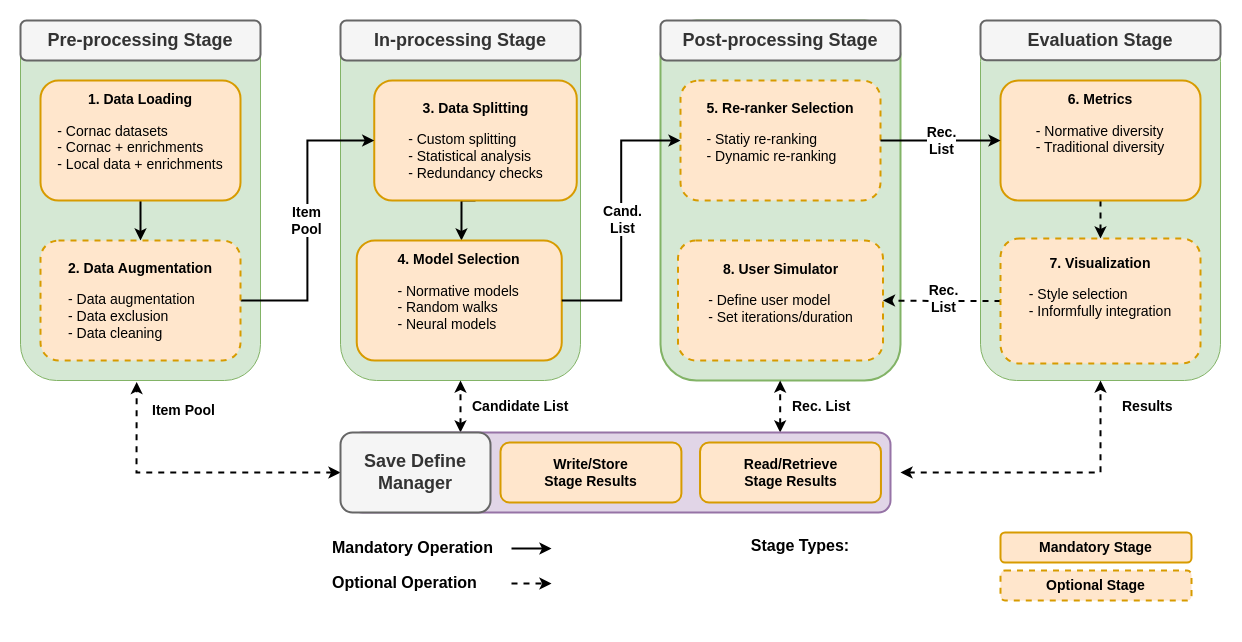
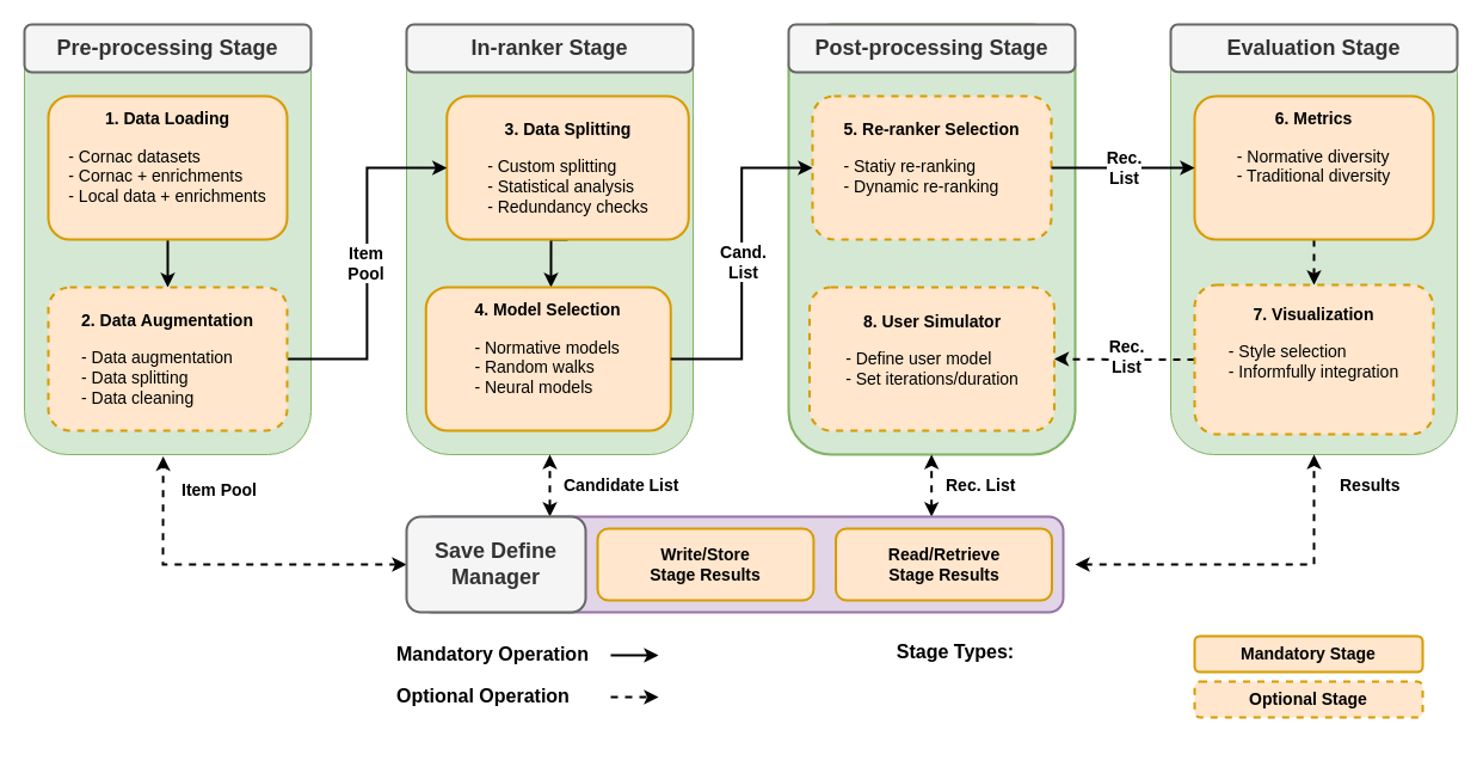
  <mxCell id="0" />
  <mxCell id="1" parent="0" />
  <mxCell id="2" value="" style="group;strokeWidth=2;" parent="1" vertex="1" connectable="0"><mxGeometry x="20" y="20" width="240" height="360" as="geometry" /></mxCell>
  <mxCell id="3" value="" style="rounded=1;whiteSpace=wrap;html=1;fillColor=#d5e8d4;strokeColor=#82b366;" parent="2" vertex="1"><mxGeometry width="240" height="360" as="geometry" /></mxCell>
  <mxCell id="4" value="&lt;b&gt;&lt;font style=&quot;font-size: 18px&quot;&gt;Pre-processing Stage&lt;/font&gt;&lt;/b&gt;" style="rounded=1;whiteSpace=wrap;html=1;fillColor=#f5f5f5;strokeColor=#666666;fontColor=#333333;strokeWidth=2;" parent="2" vertex="1"><mxGeometry width="240" height="40" as="geometry" /></mxCell>
  <mxCell id="5" value="" style="group;strokeWidth=2;" parent="1" vertex="1" connectable="0"><mxGeometry x="980" y="20" width="240" height="362" as="geometry" /></mxCell>
  <mxCell id="6" value="" style="rounded=1;whiteSpace=wrap;html=1;fillColor=#d5e8d4;strokeColor=#82b366;" parent="5" vertex="1"><mxGeometry y="4.96" width="240" height="355.04" as="geometry" /></mxCell>
  <mxCell id="7" value="&lt;b&gt;&lt;font style=&quot;font-size: 18px&quot;&gt;Evaluation Stage&lt;/font&gt;&lt;/b&gt;" style="rounded=1;whiteSpace=wrap;html=1;fillColor=#f5f5f5;strokeColor=#666666;fontColor=#333333;strokeWidth=2;" parent="5" vertex="1"><mxGeometry width="240" height="39.671" as="geometry" /></mxCell>
  <mxCell id="8" value="" style="group;strokeWidth=2;" parent="1" vertex="1" connectable="0"><mxGeometry x="660" y="20" width="240" height="360" as="geometry" /></mxCell>
  <mxCell id="9" value="" style="rounded=1;whiteSpace=wrap;html=1;fillColor=#d5e8d4;strokeColor=#82b366;strokeWidth=2;" parent="8" vertex="1"><mxGeometry width="240" height="360" as="geometry" /></mxCell>
  <mxCell id="10" value="&lt;b&gt;&lt;font style=&quot;font-size: 18px&quot;&gt;Post-processing Stage&lt;/font&gt;&lt;/b&gt;" style="rounded=1;whiteSpace=wrap;html=1;fillColor=#f5f5f5;strokeColor=#666666;fontColor=#333333;strokeWidth=2;" parent="8" vertex="1"><mxGeometry width="240" height="40" as="geometry" /></mxCell>
  <mxCell id="11" value="&lt;b&gt;&lt;font&gt;&lt;font style=&quot;font-size: 14px&quot;&gt;8. User Simulator&lt;/font&gt;&lt;br&gt;&lt;/font&gt;&lt;/b&gt;&lt;b&gt;&lt;div style=&quot;text-align: left&quot;&gt;&lt;b&gt;&lt;br&gt;&lt;/b&gt;&lt;/div&gt;&lt;div style=&quot;text-align: left&quot;&gt;&lt;span style=&quot;background-color: transparent; color: light-dark(rgb(0, 0, 0), rgb(255, 255, 255)); font-weight: normal;&quot;&gt;&lt;font style=&quot;font-size: 14px;&quot;&gt;- Define user model&lt;/font&gt;&lt;/span&gt;&lt;/div&gt;&lt;/b&gt;&lt;div style=&quot;text-align: left&quot;&gt;&lt;font style=&quot;font-size: 14px;&quot;&gt;- Set iterations/duration&lt;/font&gt;&lt;/div&gt;&lt;div style=&quot;text-align: left&quot;&gt;&lt;br&gt;&lt;/div&gt;" style="rounded=1;whiteSpace=wrap;html=1;fillColor=#ffe6cc;strokeColor=#d79b00;dashed=1;strokeWidth=2;" parent="8" vertex="1"><mxGeometry x="17.5" y="220" width="205" height="120" as="geometry" /></mxCell>
  <mxCell id="12" value="" style="group;strokeWidth=2;" parent="1" vertex="1" connectable="0"><mxGeometry x="340" y="20" width="240" height="360" as="geometry" /></mxCell>
  <mxCell id="13" value="" style="rounded=1;whiteSpace=wrap;html=1;fillColor=#d5e8d4;strokeColor=#82b366;" parent="12" vertex="1"><mxGeometry width="240" height="360" as="geometry" /></mxCell>
- <mxCell id="14" value="&lt;b&gt;&lt;font style=&quot;font-size: 18px&quot;&gt;In-processing Stage&lt;/font&gt;&lt;/b&gt;" style="rounded=1;whiteSpace=wrap;html=1;fillColor=#f5f5f5;strokeColor=#666666;fontColor=#333333;strokeWidth=2;" parent="12" vertex="1"><mxGeometry width="240" height="40" as="geometry" /></mxCell>
+ <mxCell id="14" value="&lt;b&gt;&lt;font style=&quot;font-size: 18px&quot;&gt;In-ranker Stage&lt;/font&gt;&lt;/b&gt;" style="rounded=1;whiteSpace=wrap;html=1;fillColor=#f5f5f5;strokeColor=#666666;fontColor=#333333;strokeWidth=2;" parent="12" vertex="1"><mxGeometry width="240" height="40" as="geometry" /></mxCell>
  <mxCell id="15" style="edgeStyle=orthogonalEdgeStyle;rounded=0;orthogonalLoop=1;jettySize=auto;html=1;exitX=0.5;exitY=1;exitDx=0;exitDy=0;strokeWidth=2;" parent="12" source="16" edge="1"><mxGeometry relative="1" as="geometry"><mxPoint x="120.966" y="220" as="targetPoint" /><Array as="points"><mxPoint x="121" y="180" /></Array></mxGeometry></mxCell>
  <mxCell id="16" value="&lt;b&gt;&lt;font style=&quot;font-size: 14px&quot;&gt;3. Data Splitting&lt;/font&gt;&lt;/b&gt;&lt;br&gt;&lt;br&gt;&lt;div style=&quot;text-align: left;&quot;&gt;&lt;font style=&quot;font-size: 14px;&quot;&gt;- Custom splitting&lt;/font&gt;&lt;/div&gt;&lt;div style=&quot;text-align: left;&quot;&gt;&lt;font style=&quot;font-size: 14px;&quot;&gt;- Statistical analysis&lt;/font&gt;&lt;/div&gt;&lt;div style=&quot;text-align: left&quot;&gt;&lt;div&gt;&lt;font style=&quot;font-size: 14px;&quot;&gt;- Redundancy checks&lt;/font&gt;&lt;/div&gt;&lt;/div&gt;" style="rounded=1;whiteSpace=wrap;html=1;fillColor=#ffe6cc;strokeColor=#d79b00;strokeWidth=2;" parent="12" vertex="1"><mxGeometry x="33.75" y="60" width="202.5" height="120" as="geometry" /></mxCell>
  <mxCell id="17" value="&lt;b&gt;&lt;font&gt;&lt;font style=&quot;font-size: 14px&quot;&gt;4. Model Selection&lt;/font&gt;&lt;br&gt;&lt;/font&gt;&lt;/b&gt;&lt;b&gt;&lt;div style=&quot;text-align: left&quot;&gt;&lt;b&gt;&lt;br&gt;&lt;/b&gt;&lt;/div&gt;&lt;div style=&quot;text-align: left&quot;&gt;&lt;font style=&quot;font-size: 14px;&quot;&gt;&lt;span style=&quot;background-color: transparent; color: light-dark(rgb(0, 0, 0), rgb(255, 255, 255)); font-weight: normal;&quot;&gt;- Normative models&lt;/span&gt;&lt;/font&gt;&lt;/div&gt;&lt;div style=&quot;text-align: left&quot;&gt;&lt;span style=&quot;background-color: transparent; color: light-dark(rgb(0, 0, 0), rgb(255, 255, 255)); font-weight: normal;&quot;&gt;&lt;font style=&quot;font-size: 14px;&quot;&gt;- Random walks&lt;/font&gt;&lt;/span&gt;&lt;/div&gt;&lt;/b&gt;&lt;div style=&quot;text-align: left&quot;&gt;&lt;font style=&quot;font-size: 14px;&quot;&gt;- Neural models&lt;/font&gt;&lt;/div&gt;&lt;div style=&quot;text-align: left&quot;&gt;&lt;font style=&quot;font-size: 14px;&quot;&gt;&lt;br&gt;&lt;/font&gt;&lt;/div&gt;" style="rounded=1;whiteSpace=wrap;html=1;fillColor=#ffe6cc;strokeColor=#d79b00;strokeWidth=2;" parent="12" vertex="1"><mxGeometry x="16.25" y="220" width="205" height="120" as="geometry" /></mxCell>
  <mxCell id="18" style="edgeStyle=orthogonalEdgeStyle;rounded=0;orthogonalLoop=1;jettySize=auto;html=1;exitX=0.5;exitY=1;exitDx=0;exitDy=0;entryX=0.5;entryY=0;entryDx=0;entryDy=0;strokeWidth=2;dashed=1;" parent="1" source="19" target="22" edge="1"><mxGeometry relative="1" as="geometry" /></mxCell>
  <mxCell id="19" value="&lt;font style=&quot;font-weight: bold ; font-size: 14px&quot;&gt;6. Metrics&lt;/font&gt;&lt;br&gt;&lt;br&gt;&lt;div style=&quot;text-align: left&quot;&gt;&lt;span style=&quot;background-color: transparent; color: light-dark(rgb(0, 0, 0), rgb(255, 255, 255));&quot;&gt;&lt;font style=&quot;font-size: 14px;&quot;&gt;- Normative diversity&lt;/font&gt;&lt;/span&gt;&lt;/div&gt;&lt;div style=&quot;text-align: left&quot;&gt;&lt;span style=&quot;font-size: 14px;&quot;&gt;- Traditional diversity&lt;/span&gt;&lt;/div&gt;&lt;div style=&quot;text-align: left&quot;&gt;&lt;span style=&quot;font-size: 14px;&quot;&gt;&lt;br&gt;&lt;/span&gt;&lt;/div&gt;&lt;div style=&quot;text-align: left&quot;&gt;&lt;span style=&quot;font-size: 14px;&quot;&gt;&lt;br&gt;&lt;/span&gt;&lt;/div&gt;" style="rounded=1;whiteSpace=wrap;html=1;fillColor=#ffe6cc;strokeColor=#d79b00;strokeWidth=2;" parent="1" vertex="1"><mxGeometry x="1000" y="80" width="200" height="120" as="geometry" /></mxCell>
  <mxCell id="20" style="edgeStyle=orthogonalEdgeStyle;rounded=0;orthogonalLoop=1;jettySize=auto;html=1;exitX=0;exitY=0.5;exitDx=0;exitDy=0;entryX=1;entryY=0.5;entryDx=0;entryDy=0;strokeWidth=2;dashed=1;" parent="1" source="22" target="11" edge="1"><mxGeometry relative="1" as="geometry" /></mxCell>
  <mxCell id="21" value="&lt;span style=&quot;font-size: 14px; font-weight: 700;&quot;&gt;Rec.&lt;/span&gt;&lt;br style=&quot;font-size: 14px; font-weight: 700;&quot;&gt;&lt;span style=&quot;font-size: 14px; font-weight: 700;&quot;&gt;List&lt;/span&gt;" style="edgeLabel;html=1;align=center;verticalAlign=middle;resizable=0;points=[];" parent="20" vertex="1" connectable="0"><mxGeometry x="0.006" y="-3" relative="1" as="geometry"><mxPoint x="1" as="offset" /></mxGeometry></mxCell>
  <mxCell id="22" value="&lt;font style=&quot;font-weight: bold ; font-size: 14px&quot;&gt;7. Visualization&lt;/font&gt;&lt;br&gt;&lt;br&gt;&lt;div style=&quot;text-align: left&quot;&gt;&lt;span style=&quot;background-color: transparent; color: light-dark(rgb(0, 0, 0), rgb(255, 255, 255));&quot;&gt;&lt;font style=&quot;font-size: 14px;&quot;&gt;- Style selection&lt;/font&gt;&lt;/span&gt;&lt;/div&gt;&lt;div style=&quot;text-align: left&quot;&gt;&lt;span style=&quot;background-color: transparent; color: light-dark(rgb(0, 0, 0), rgb(255, 255, 255));&quot;&gt;&lt;font style=&quot;font-size: 14px;&quot;&gt;- Informfully integration&lt;/font&gt;&lt;/span&gt;&lt;/div&gt;&lt;div style=&quot;text-align: left&quot;&gt;&lt;span&gt;&lt;br&gt;&lt;/span&gt;&lt;/div&gt;&lt;div style=&quot;text-align: left&quot;&gt;&lt;span&gt;&lt;br&gt;&lt;/span&gt;&lt;/div&gt;" style="rounded=1;whiteSpace=wrap;html=1;fillColor=#ffe6cc;strokeColor=#d79b00;strokeWidth=2;dashed=1;" parent="1" vertex="1"><mxGeometry x="1000" y="238" width="200" height="125" as="geometry" /></mxCell>
  <mxCell id="23" value="&lt;b&gt;&lt;font style=&quot;font-size: 14px&quot;&gt;5. Re-ranker Selection&lt;/font&gt;&lt;/b&gt;&lt;br&gt;&lt;br&gt;&lt;div style=&quot;text-align: left;&quot;&gt;&lt;font style=&quot;font-size: 14px;&quot;&gt;&lt;span style=&quot;font-weight: normal; background-color: transparent; color: light-dark(rgb(0, 0, 0), rgb(255, 255, 255));&quot;&gt;-&amp;nbsp;&lt;/span&gt;&lt;span style=&quot;background-color: transparent; color: light-dark(rgb(0, 0, 0), rgb(255, 255, 255));&quot;&gt;Statiy re-ranking&lt;/span&gt;&lt;/font&gt;&lt;/div&gt;&lt;div style=&quot;text-align: left;&quot;&gt;&lt;span style=&quot;font-weight: normal; background-color: transparent; color: light-dark(rgb(0, 0, 0), rgb(255, 255, 255));&quot;&gt;&lt;font style=&quot;font-size: 14px;&quot;&gt;- Dynamic re-ranking&lt;/font&gt;&lt;/span&gt;&lt;/div&gt;&lt;div style=&quot;text-align: left&quot;&gt;&lt;font style=&quot;font-size: 14px;&quot;&gt;&lt;br&gt;&lt;/font&gt;&lt;/div&gt;" style="rounded=1;whiteSpace=wrap;html=1;fillColor=#ffe6cc;strokeColor=#d79b00;dashed=1;strokeWidth=2;" parent="1" vertex="1"><mxGeometry x="680" y="80" width="200" height="120" as="geometry" /></mxCell>
  <mxCell id="24" style="edgeStyle=orthogonalEdgeStyle;rounded=0;orthogonalLoop=1;jettySize=auto;html=1;exitX=0.5;exitY=1;exitDx=0;exitDy=0;entryX=0.5;entryY=0;entryDx=0;entryDy=0;strokeWidth=2;" parent="1" source="25" target="32" edge="1"><mxGeometry relative="1" as="geometry" /></mxCell>
  <mxCell id="25" value="&lt;font style=&quot;font-size: 14px&quot;&gt;&lt;b&gt;1. Data Loading&lt;/b&gt;&lt;/font&gt;&lt;br&gt;&lt;br&gt;&lt;div style=&quot;text-align: left&quot;&gt;&lt;div&gt;&lt;span style=&quot;background-color: transparent; color: light-dark(rgb(0, 0, 0), rgb(255, 255, 255));&quot;&gt;&lt;font style=&quot;font-size: 14px;&quot;&gt;- Cornac datasets&lt;/font&gt;&lt;/span&gt;&lt;/div&gt;&lt;div&gt;&lt;font style=&quot;font-size: 14px;&quot;&gt;- Cornac + enrichments&lt;/font&gt;&lt;/div&gt;&lt;div&gt;&lt;font style=&quot;font-size: 14px;&quot;&gt;- Local data + enrichments&lt;/font&gt;&lt;/div&gt;&lt;div&gt;&lt;font style=&quot;font-size: 14px;&quot;&gt;&lt;br&gt;&lt;/font&gt;&lt;/div&gt;&lt;/div&gt;" style="rounded=1;whiteSpace=wrap;html=1;fillColor=#ffe6cc;strokeColor=#d79b00;strokeWidth=2;" parent="1" vertex="1"><mxGeometry x="40" y="80" width="200" height="120" as="geometry" /></mxCell>
  <mxCell id="26" style="edgeStyle=orthogonalEdgeStyle;rounded=0;orthogonalLoop=1;jettySize=auto;html=1;exitX=1;exitY=0.5;exitDx=0;exitDy=0;entryX=0;entryY=0.5;entryDx=0;entryDy=0;strokeWidth=2;" parent="1" source="32" target="16" edge="1"><mxGeometry relative="1" as="geometry" /></mxCell>
  <mxCell id="27" value="&lt;font style=&quot;font-size: 14px;&quot;&gt;&lt;b&gt;Item&lt;br&gt;Pool&lt;/b&gt;&lt;/font&gt;" style="edgeLabel;html=1;align=center;verticalAlign=middle;resizable=0;points=[];" parent="26" vertex="1" connectable="0"><mxGeometry x="0.0" y="1" relative="1" as="geometry"><mxPoint as="offset" /></mxGeometry></mxCell>
  <mxCell id="28" style="edgeStyle=orthogonalEdgeStyle;rounded=0;orthogonalLoop=1;jettySize=auto;html=1;exitX=1;exitY=0.5;exitDx=0;exitDy=0;entryX=0;entryY=0.5;entryDx=0;entryDy=0;strokeWidth=2;" parent="1" source="23" target="19" edge="1"><mxGeometry relative="1" as="geometry" /></mxCell>
  <mxCell id="29" value="Rec.&lt;br&gt;List" style="edgeLabel;html=1;align=center;verticalAlign=middle;resizable=0;points=[];fontSize=14;fontStyle=1" parent="28" vertex="1" connectable="0"><mxGeometry x="0.0" y="1" relative="1" as="geometry"><mxPoint as="offset" /></mxGeometry></mxCell>
  <mxCell id="30" style="edgeStyle=orthogonalEdgeStyle;rounded=0;orthogonalLoop=1;jettySize=auto;html=1;exitX=1;exitY=0.5;exitDx=0;exitDy=0;entryX=0;entryY=0.5;entryDx=0;entryDy=0;strokeWidth=2;" parent="1" source="17" target="23" edge="1"><mxGeometry relative="1" as="geometry"><mxPoint x="570" y="300" as="sourcePoint" /></mxGeometry></mxCell>
  <mxCell id="31" value="&lt;div&gt;Cand.&lt;br&gt;List&lt;/div&gt;" style="edgeLabel;html=1;align=center;verticalAlign=middle;resizable=0;points=[];fontSize=14;fontStyle=1" parent="30" vertex="1" connectable="0"><mxGeometry x="0.026" relative="1" as="geometry"><mxPoint x="1" y="2" as="offset" /></mxGeometry></mxCell>
- <mxCell id="32" value="&lt;span style=&quot;font-weight: bold ; font-size: 14px&quot;&gt;2. Data&amp;nbsp;&lt;/span&gt;&lt;span style=&quot;font-weight: bold ; font-size: 14px&quot;&gt;Augmentation&lt;/span&gt;&lt;br&gt;&lt;div style=&quot;text-align: left&quot;&gt;&lt;b&gt;&lt;br&gt;&lt;/b&gt;&lt;/div&gt;&lt;div style=&quot;text-align: left;&quot;&gt;&lt;div style=&quot;&quot;&gt;&lt;span style=&quot;font-size: 14px; background-color: transparent; color: light-dark(rgb(0, 0, 0), rgb(255, 255, 255));&quot;&gt;- Data augmentation&lt;/span&gt;&lt;/div&gt;&lt;div style=&quot;&quot;&gt;&lt;font style=&quot;font-size: 14px;&quot;&gt;- Data exclusion&lt;/font&gt;&lt;/div&gt;&lt;div style=&quot;&quot;&gt;&lt;font style=&quot;font-size: 14px;&quot;&gt;- Data cleaning&lt;/font&gt;&lt;/div&gt;&lt;/div&gt;" style="rounded=1;whiteSpace=wrap;html=1;fillColor=#ffe6cc;strokeColor=#d79b00;strokeWidth=2;dashed=1;" parent="1" vertex="1"><mxGeometry x="40" y="240" width="200" height="120" as="geometry" /></mxCell>
+ <mxCell id="32" value="&lt;span style=&quot;font-weight: bold ; font-size: 14px&quot;&gt;2. Data&amp;nbsp;&lt;/span&gt;&lt;span style=&quot;font-weight: bold ; font-size: 14px&quot;&gt;Augmentation&lt;/span&gt;&lt;br&gt;&lt;div style=&quot;text-align: left&quot;&gt;&lt;b&gt;&lt;br&gt;&lt;/b&gt;&lt;/div&gt;&lt;div style=&quot;text-align: left;&quot;&gt;&lt;div style=&quot;&quot;&gt;&lt;span style=&quot;font-size: 14px; background-color: transparent; color: light-dark(rgb(0, 0, 0), rgb(255, 255, 255));&quot;&gt;- Data augmentation&lt;/span&gt;&lt;/div&gt;&lt;div style=&quot;&quot;&gt;&lt;font style=&quot;font-size: 14px;&quot;&gt;- Data splitting&lt;/font&gt;&lt;/div&gt;&lt;div style=&quot;&quot;&gt;&lt;font style=&quot;font-size: 14px;&quot;&gt;- Data cleaning&lt;/font&gt;&lt;/div&gt;&lt;/div&gt;" style="rounded=1;whiteSpace=wrap;html=1;fillColor=#ffe6cc;strokeColor=#d79b00;strokeWidth=2;dashed=1;" parent="1" vertex="1"><mxGeometry x="40" y="240" width="200" height="120" as="geometry" /></mxCell>
  <mxCell id="33" value="" style="endArrow=classic;startArrow=classic;html=1;rounded=0;entryX=0.5;entryY=1;entryDx=0;entryDy=0;strokeWidth=2;dashed=1;" parent="1" target="13" edge="1"><mxGeometry width="50" height="50" relative="1" as="geometry"><mxPoint x="460" y="432" as="sourcePoint" /><mxPoint x="360" y="632" as="targetPoint" /></mxGeometry></mxCell>
  <mxCell id="34" value="" style="endArrow=classic;startArrow=classic;html=1;rounded=0;entryX=0.5;entryY=1;entryDx=0;entryDy=0;strokeWidth=2;dashed=1;" parent="1" edge="1"><mxGeometry width="50" height="50" relative="1" as="geometry"><mxPoint x="779.67" y="432" as="sourcePoint" /><mxPoint x="779.67" y="380" as="targetPoint" /></mxGeometry></mxCell>
  <mxCell id="35" value="" style="endArrow=classic;startArrow=classic;html=1;rounded=0;strokeWidth=2;dashed=1;exitX=1;exitY=0.5;exitDx=0;exitDy=0;" parent="1" edge="1"><mxGeometry width="50" height="50" relative="1" as="geometry"><mxPoint x="900" y="472" as="sourcePoint" /><mxPoint x="1100" y="380" as="targetPoint" /><Array as="points"><mxPoint x="1100" y="472" /></Array></mxGeometry></mxCell>
  <mxCell id="36" value="" style="endArrow=classic;startArrow=classic;html=1;rounded=0;entryX=0.484;entryY=1.004;entryDx=0;entryDy=0;strokeWidth=2;dashed=1;exitX=0;exitY=0.5;exitDx=0;exitDy=0;entryPerimeter=0;" parent="1" source="39" edge="1" target="3"><mxGeometry width="50" height="50" relative="1" as="geometry"><mxPoint x="159.67" y="432" as="sourcePoint" /><mxPoint x="159.67" y="380" as="targetPoint" /><Array as="points"><mxPoint x="136" y="472" /></Array></mxGeometry></mxCell>
  <mxCell id="37" value="&lt;font style=&quot;font-size: 14px;&quot;&gt;&lt;b&gt;Item Pool&lt;/b&gt;&lt;/font&gt;" style="edgeLabel;html=1;align=left;verticalAlign=middle;resizable=0;points=[];" parent="36" vertex="1" connectable="0"><mxGeometry x="0.779" y="1" relative="1" as="geometry"><mxPoint x="15" y="-4" as="offset" /></mxGeometry></mxCell>
  <mxCell id="38" value="" style="rounded=1;whiteSpace=wrap;html=1;fillColor=#e1d5e7;strokeColor=#9673a6;strokeWidth=2;" parent="1" vertex="1"><mxGeometry x="350" y="432" width="540" height="80" as="geometry" /></mxCell>
  <mxCell id="39" value="&lt;font style=&quot;font-size: 18px;&quot;&gt;&lt;b&gt;Save Define&lt;br&gt;&lt;/b&gt;&lt;/font&gt;&lt;b style=&quot;font-size: 18px; background-color: transparent; color: light-dark(rgb(51, 51, 51), rgb(193, 193, 193));&quot;&gt;Manager&lt;/b&gt;" style="rounded=1;whiteSpace=wrap;html=1;fillColor=#f5f5f5;fontColor=#333333;strokeColor=#666666;strokeWidth=2;" parent="1" vertex="1"><mxGeometry x="340" y="432" width="150" height="80" as="geometry" /></mxCell>
  <mxCell id="40" value="&lt;font style=&quot;font-size: 14px;&quot;&gt;&lt;b&gt;Write/Store&lt;br&gt;Stage Results&lt;/b&gt;&lt;/font&gt;" style="rounded=1;whiteSpace=wrap;html=1;fillColor=#ffe6cc;strokeColor=#d79b00;strokeWidth=2;" parent="1" vertex="1"><mxGeometry x="500" y="442" width="180.91" height="60" as="geometry" /></mxCell>
  <mxCell id="41" value="&lt;font style=&quot;font-size: 14px;&quot;&gt;&lt;b&gt;Read/Retrieve&lt;br&gt;Stage Results&lt;/b&gt;&lt;/font&gt;" style="rounded=1;whiteSpace=wrap;html=1;fillColor=#ffe6cc;strokeColor=#d79b00;strokeWidth=2;" parent="1" vertex="1"><mxGeometry x="699.54" y="442" width="180.91" height="60" as="geometry" /></mxCell>
  <mxCell id="42" value="" style="group" parent="1" vertex="1" connectable="0"><mxGeometry x="340" y="530" width="821" height="90" as="geometry" /></mxCell>
  <mxCell id="43" value="&lt;div style=&quot;text-align: left&quot;&gt;&lt;span style=&quot;font-size: 14px;&quot;&gt;&lt;b&gt;Mandatory Stage&lt;/b&gt;&lt;/span&gt;&lt;/div&gt;" style="rounded=1;whiteSpace=wrap;html=1;fillColor=#ffe6cc;strokeColor=#d79b00;strokeWidth=2;" parent="42" vertex="1"><mxGeometry x="660" y="2" width="191" height="30" as="geometry" /></mxCell>
  <mxCell id="44" value="Stage Types:" style="text;html=1;align=center;verticalAlign=middle;whiteSpace=wrap;rounded=0;fontStyle=1;fontSize=16;" parent="42" vertex="1"><mxGeometry x="390" width="140" height="30" as="geometry" /></mxCell>
  <mxCell id="45" value="" style="endArrow=classic;html=1;rounded=0;strokeWidth=2;" parent="42" edge="1"><mxGeometry width="50" height="50" relative="1" as="geometry"><mxPoint x="171" y="18" as="sourcePoint" /><mxPoint x="211" y="18" as="targetPoint" /></mxGeometry></mxCell>
  <mxCell id="46" value="&lt;font style=&quot;font-size: 16px;&quot;&gt;&lt;b style=&quot;&quot;&gt;Mandatory Operation&lt;/b&gt;&lt;/font&gt;" style="text;html=1;align=left;verticalAlign=middle;whiteSpace=wrap;rounded=0;" parent="42" vertex="1"><mxGeometry x="-10" y="2" width="170" height="30" as="geometry" /></mxCell>
  <mxCell id="47" value="" style="group;fontSize=14;" parent="42" vertex="1" connectable="0"><mxGeometry x="20" y="37" width="181" height="30" as="geometry" /></mxCell>
  <mxCell id="48" value="" style="endArrow=classic;html=1;rounded=0;strokeWidth=2;dashed=1;" parent="47" edge="1"><mxGeometry width="50" height="50" relative="1" as="geometry"><mxPoint x="151" y="16" as="sourcePoint" /><mxPoint x="191" y="16" as="targetPoint" /></mxGeometry></mxCell>
  <mxCell id="49" value="&lt;font style=&quot;font-size: 16px;&quot;&gt;&lt;b style=&quot;&quot;&gt;Optional Operation&lt;/b&gt;&lt;/font&gt;" style="text;html=1;align=left;verticalAlign=middle;whiteSpace=wrap;rounded=0;" parent="47" vertex="1"><mxGeometry x="-30" width="170" height="30" as="geometry" /></mxCell>
  <mxCell id="50" value="&lt;span style=&quot;font-size: 14px;&quot;&gt;&lt;b&gt;Optional Stage&lt;/b&gt;&lt;/span&gt;" style="rounded=1;whiteSpace=wrap;html=1;fillColor=#ffe6cc;strokeColor=#d79b00;strokeWidth=2;dashed=1;" parent="42" vertex="1"><mxGeometry x="660" y="40" width="191" height="30" as="geometry" /></mxCell>
  <mxCell id="51" value="&lt;font style=&quot;font-size: 14px;&quot;&gt;&lt;b&gt;Candidate List&lt;/b&gt;&lt;/font&gt;" style="edgeLabel;html=1;align=left;verticalAlign=middle;resizable=0;points=[];" parent="1" vertex="1" connectable="0"><mxGeometry x="469.998" y="405.004" as="geometry" /></mxCell>
  <mxCell id="52" value="&lt;font style=&quot;font-size: 14px;&quot;&gt;&lt;b&gt;Rec. List&lt;/b&gt;&lt;/font&gt;" style="edgeLabel;html=1;align=left;verticalAlign=middle;resizable=0;points=[];" parent="1" vertex="1" connectable="0"><mxGeometry x="789.998" y="405.004" as="geometry" /></mxCell>
  <mxCell id="53" value="&lt;font style=&quot;font-size: 14px;&quot;&gt;&lt;b&gt;Results&lt;/b&gt;&lt;/font&gt;" style="edgeLabel;html=1;align=left;verticalAlign=middle;resizable=0;points=[];" parent="1" vertex="1" connectable="0"><mxGeometry x="1119.998" y="405.004" as="geometry" /></mxCell>
